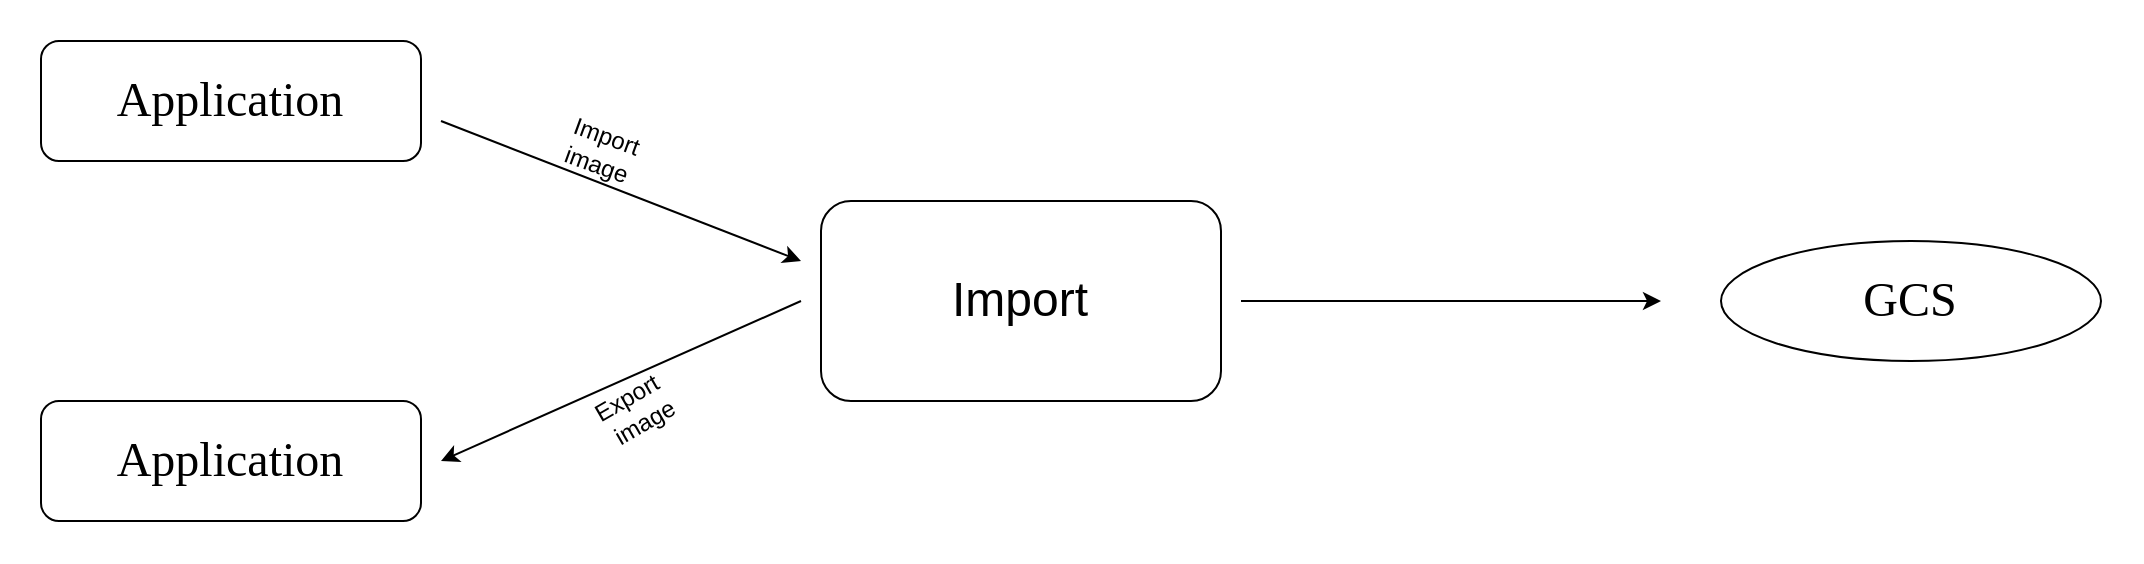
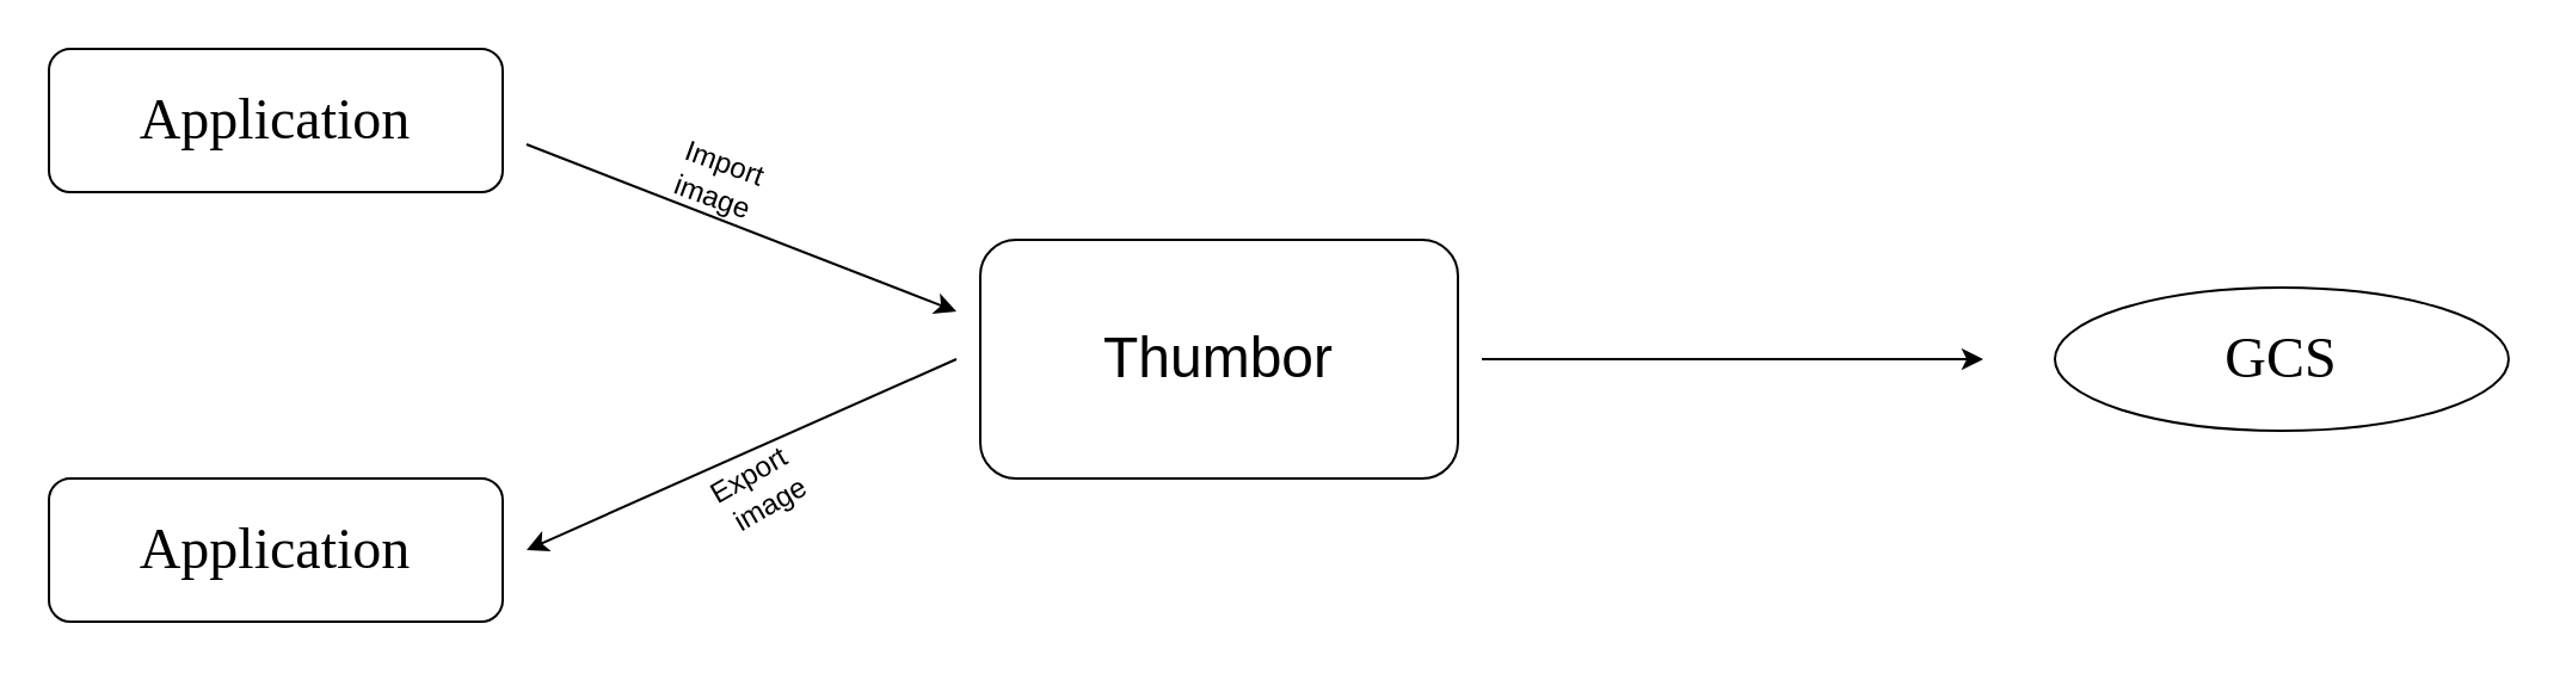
  <mxCell id="0" />
  <mxCell id="1" parent="0" />
  <mxCell id="2" value="&lt;font style=&quot;font-size: 24px;&quot;&gt;Application&lt;/font&gt;" style="rounded=1;whiteSpace=wrap;html=1;fontFamily=Verdana;" vertex="1" parent="1"><mxGeometry x="20" y="20" width="190" height="60" as="geometry" /></mxCell>
  <mxCell id="3" value="&lt;font style=&quot;font-size: 24px;&quot;&gt;Application&lt;/font&gt;" style="rounded=1;whiteSpace=wrap;html=1;fontFamily=Verdana;" vertex="1" parent="1"><mxGeometry x="20" y="200" width="190" height="60" as="geometry" /></mxCell>
  <mxCell id="4" value="" style="endArrow=classic;html=1;rounded=0;" edge="1" parent="1"><mxGeometry width="50" height="50" relative="1" as="geometry"><mxPoint x="400" y="150" as="sourcePoint" /><mxPoint x="220" y="230" as="targetPoint" /></mxGeometry></mxCell>
  <mxCell id="5" value="" style="endArrow=classic;html=1;rounded=0;movable=1;resizable=1;rotatable=1;deletable=1;editable=1;locked=0;connectable=1;" edge="1" parent="1"><mxGeometry width="50" height="50" relative="1" as="geometry"><mxPoint x="220" y="60" as="sourcePoint" /><mxPoint x="400" y="130" as="targetPoint" /></mxGeometry></mxCell>
- <mxCell id="6" value="&lt;font style=&quot;font-size: 24px;&quot;&gt;Import&lt;/font&gt;" style="rounded=1;whiteSpace=wrap;html=1;" vertex="1" parent="1"><mxGeometry x="410" y="100" width="200" height="100" as="geometry" /></mxCell>
+ <mxCell id="6" value="&lt;font style=&quot;font-size: 24px;&quot;&gt;Thumbor&lt;/font&gt;" style="rounded=1;whiteSpace=wrap;html=1;" vertex="1" parent="1"><mxGeometry x="410" y="100" width="200" height="100" as="geometry" /></mxCell>
  <mxCell id="7" value="" style="endArrow=classic;html=1;rounded=0;" edge="1" parent="1"><mxGeometry width="50" height="50" relative="1" as="geometry"><mxPoint x="620" y="150" as="sourcePoint" /><mxPoint x="830" y="150" as="targetPoint" /></mxGeometry></mxCell>
  <mxCell id="8" value="&lt;font style=&quot;font-size: 24px;&quot;&gt;GCS&lt;br&gt;&lt;/font&gt;" style="ellipse;whiteSpace=wrap;html=1;fontFamily=Verdana;" vertex="1" parent="1"><mxGeometry x="860" y="120" width="190" height="60" as="geometry" /></mxCell>
  <mxCell id="9" value="Import &lt;br&gt;image" style="text;strokeColor=none;align=center;fillColor=none;html=1;verticalAlign=middle;whiteSpace=wrap;rounded=0;rotation=20;direction=east;" vertex="1" parent="1"><mxGeometry x="171.2" y="54.92" width="259.7" height="40" as="geometry" /></mxCell>
  <mxCell id="10" value="Export&lt;br&gt;&amp;nbsp;image" style="text;strokeColor=none;align=center;fillColor=none;html=1;verticalAlign=middle;whiteSpace=wrap;rounded=0;rotation=330;" vertex="1" parent="1"><mxGeometry x="267.32" y="190" width="100" height="30" as="geometry" /></mxCell>
